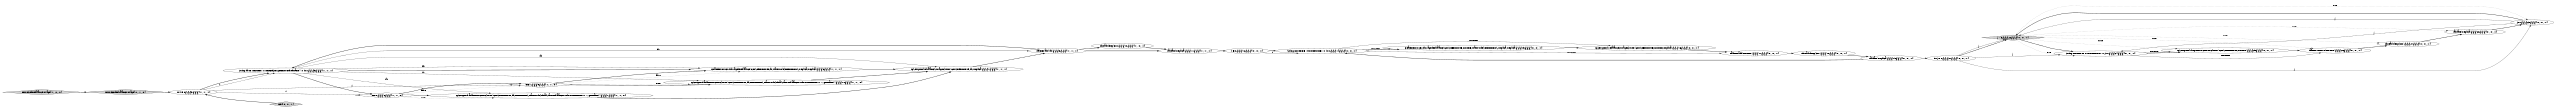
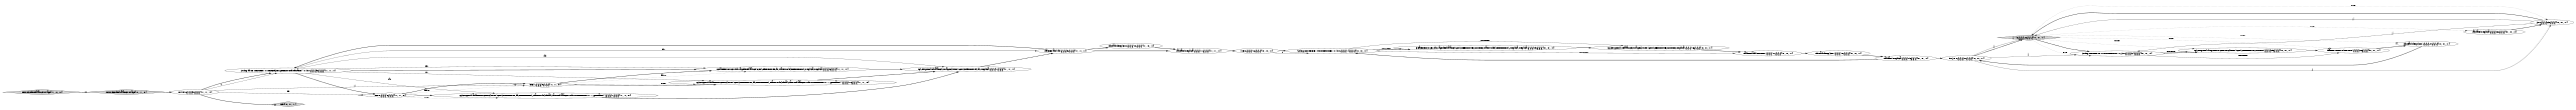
  digraph {
    rankdir=LR
    node [fillcolor=white shape=ellipse style=filled]
    edge [style=bold]
    n1 [fillcolor=lightgray label="testMixedRebalancerUsage['0', '1', '0']" shape=diamond]
    n2 [label="int i = 0@@@3@@@['1', '1', '1']"]
    n3 [label="String db = \"Test-DB-\" + TestHelper.getTestMethodName() + i++@@@5@@@['1', '1', '1']"]
    n4 [label="i == 0@@@6@@@['1', '1', '0']" shape=diamond]
    n5 [label="i == 1@@@9@@@['1', '1', '0']" shape=diamond]
    n6 [label="_gSetupTool.rebalanceStorageCluster(CLUSTER_NAME,moreDB,_replica)@@@16@@@['0', '0', '1']"]
    n7 [label="_allDBs.add(moreDB)@@@17@@@['0', '0', '1']"]
    n8 [label="Thread.sleep(300)@@@18@@@['0', '0', '1']"]
    n9 [label="Thread.sleep(300)@@@10@@@['1', '0', '1']"]
    n10 [label="validate(_replica)@@@11@@@['1', '1', '1']"]
    n11 [label="i = 0@@@12@@@['0', '0', '1']"]
    n12 [fillcolor=lightgray label="j < 3@@@22@@@['0', '0', '1']" shape=diamond]
    n13 [label="String moreDB = \"More-Test-DB-\" + j++@@@24@@@['0', '0', '1']"]
    n14 [label="_gSetupTool.dropResourceFromCluster(CLUSTER_NAME,moreDB)@@@25@@@['0', '0', '1']"]
    n15 [label="_allDBs.remove(moreDB)@@@26@@@['0', '0', '1']"]
    n16 [label="Thread.sleep(300)@@@27@@@['0', '0', '1']"]
    n17 [label="validate(_replica)@@@28@@@['0', '0', '1']"]
    n18 [label="j++@@@23@@@['0', '0', '1']"]
    n19 [label="String moreDB = \"More-Test-DB-\" + i++@@@14@@@['0', '0', '1']"]
    n20 [label="createResourceWithWagedRebalance(CLUSTER_NAME,moreDB,stateModel,PARTITIONS,_replica,_replica)@@@15@@@['0', '0', '1']"]
    n21 [label="validate(_replica)@@@19@@@['0', '0', '1']"]
    n22 [label="int j = 0@@@21@@@['0', '0', '1']"]
    n23 [label="_gSetupTool.addResourceToCluster(CLUSTER_NAME,db,PARTITIONS,stateModel,IdealState.RebalanceMode.FULL_AUTO + \"\",.getName())@@@7@@@['1', '1', '0']"]
    n24 [label="_gSetupTool.rebalanceStorageCluster(CLUSTER_NAME,db,_replica)@@@7@@@['1', '1', '1']"]
    n25 [label="_allDBs.add(db)@@@8@@@['1', '1', '1']"]
    n26 [label="_gSetupTool.addResourceToCluster(CLUSTER_NAME,db,PARTITIONS,stateModel,IdealState.RebalanceMode.FULL_AUTO + \"\",.getName())@@@10@@@['1', '1', '0']"]
    n27 [label="createResourceWithWagedRebalance(CLUSTER_NAME,db,stateModel,PARTITIONS,_replica,_replica)@@@6@@@['1', '1', '1']"]
    n28 [fillcolor=lightgray label="testMixedRebalancerUsage['1', '0', '0']" shape=diamond]
    n29 [fillcolor=lightgray label="test['0', '0', '1']" shape=diamond]
    n1 -> n2
    n2 -> n3 [label=i style=solid]
    n2 -> n3
-   n2 -> n4 [label=i style=solid]
+   n2 -> n4 [label=db style=solid]
    n2 -> n5 [label=i style=solid]
    n3 -> n4
    n3 -> n23 [label=db style=solid]
    n3 -> n24 [label=db style=solid]
    n3 -> n25 [label=db style=solid]
    n3 -> n26 [label=db style=solid]
    n3 -> n27
    n3 -> n27 [label=db style=solid]
    n4 -> n5
    n4 -> n5 [label=false style=dotted]
    n4 -> n23
    n4 -> n23 [label=true style=dotted]
    n5 -> n26 [label=true style=dotted]
    n5 -> n26
    n5 -> n27
    n5 -> n27 [label=false style=dotted]
    n6 -> n7
    n7 -> n8
    n8 -> n21
    n9 -> n10
    n10 -> n11
    n11 -> n19
    n11 -> n19 [label=i style=solid]
    n12 -> n13 [label=true style=dotted]
    n12 -> n13
    n12 -> n14 [label=true style=dotted]
    n12 -> n15 [label=true style=dotted]
    n12 -> n16 [label=true style=dotted]
    n12 -> n17 [label=true style=dotted]
    n12 -> n18 [label=true style=dotted]
    n13 -> n14 [label=moreDB style=solid]
    n13 -> n14
    n13 -> n15 [label=moreDB style=solid]
    n14 -> n15
    n15 -> n16
-   n16 -> n17
+   n16 -> n22
    n17 -> n18
    n18 -> n12
    n18 -> n12 [label=j style=solid]
    n18 -> n13 [label=j style=solid]
    n19 -> n6 [label=moreDB style=solid]
    n19 -> n7 [label=moreDB style=solid]
    n19 -> n20
    n19 -> n20 [label=moreDB style=solid]
    n20 -> n6
    n21 -> n19
    n21 -> n22
    n22 -> n12
    n22 -> n12 [label=j style=solid]
    n22 -> n13 [label=j style=solid]
    n22 -> n18 [label=j style=solid]
    n23 -> n24
    n24 -> n25
    n25 -> n3
    n25 -> n9
    n25 -> n10
    n26 -> n24
    n27 -> n24
    n28 -> n1
-   n29 -> n2
+   n2 -> n29
  }
